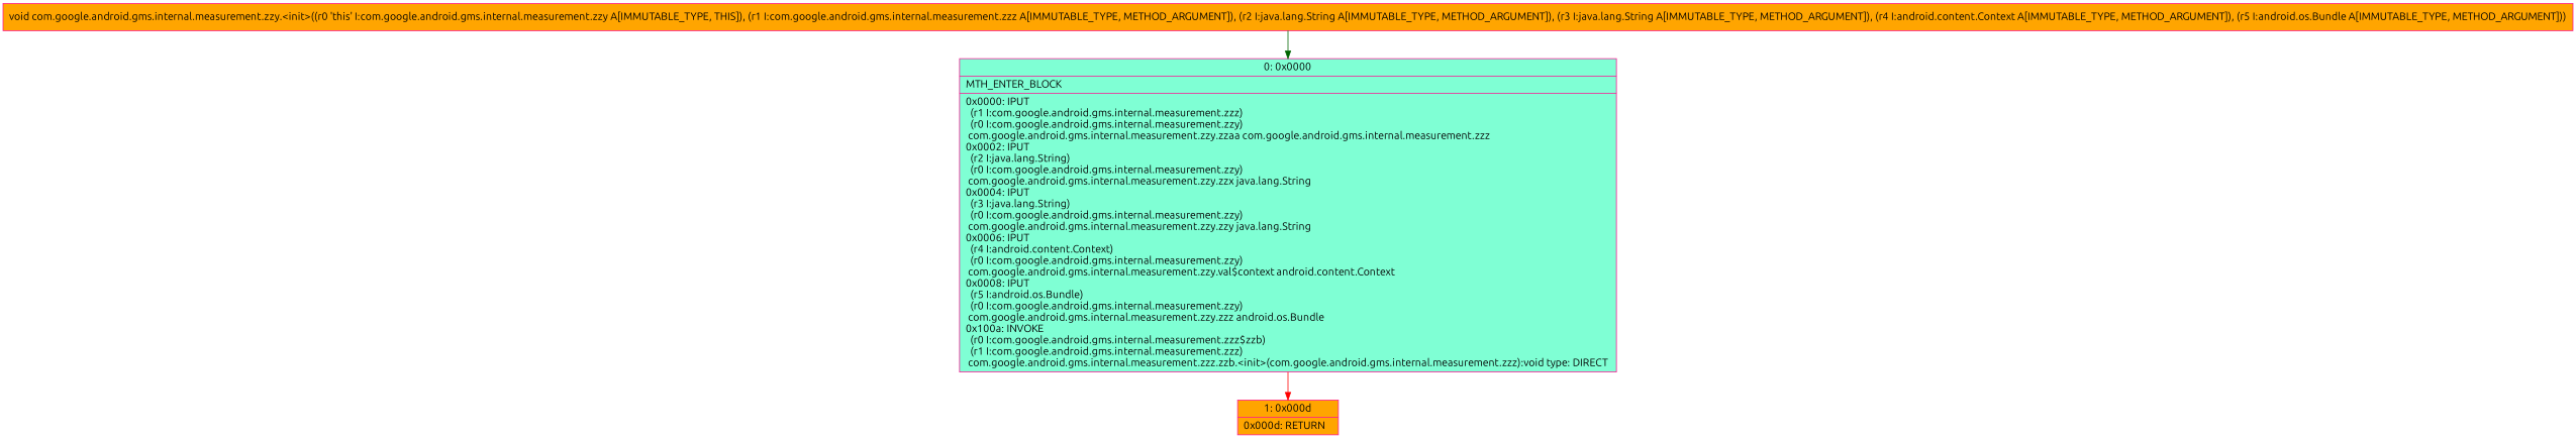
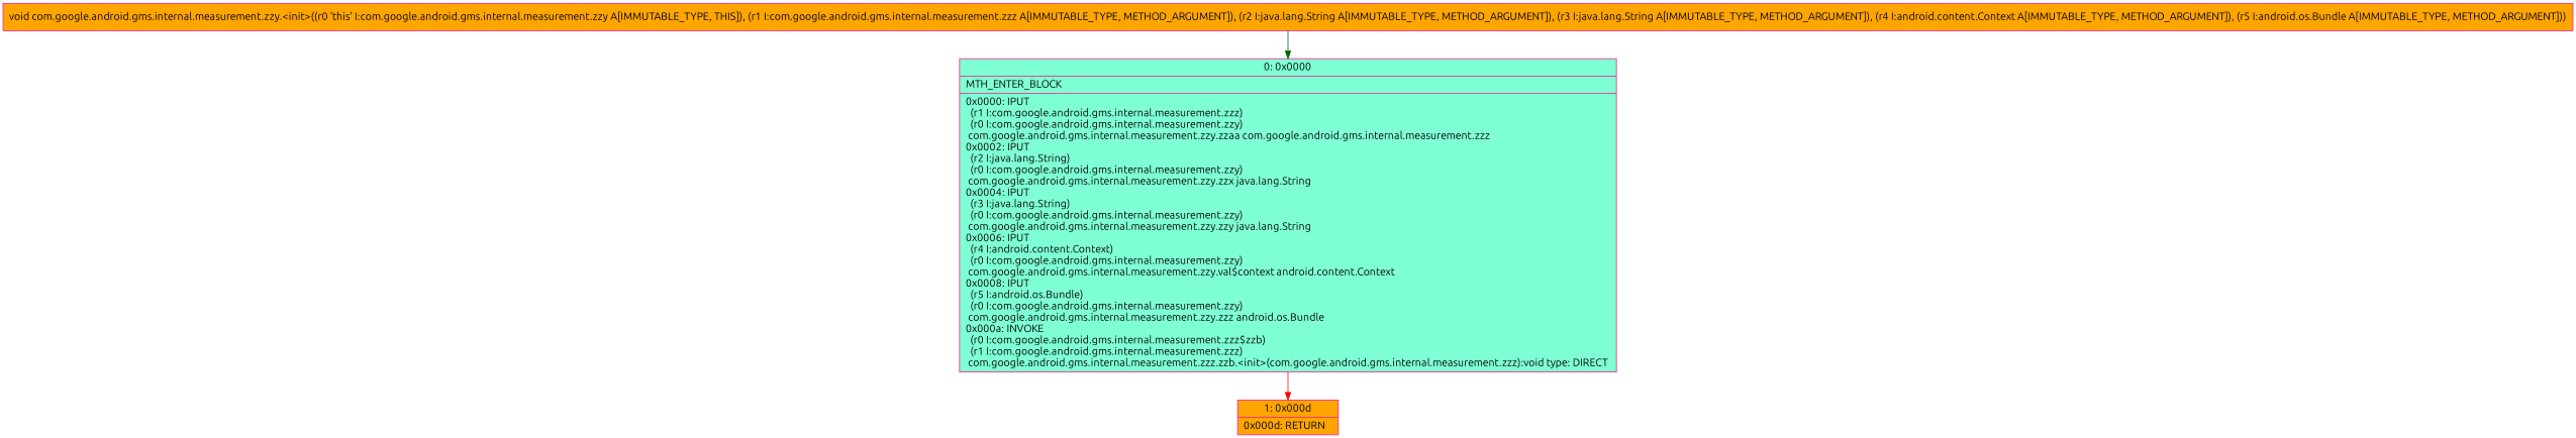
  digraph {
    fontname=Ubuntu
    node [shape=record style=filled fillcolor=orange color=deeppink fontname=Ubuntu]
    edge [fontname=Ubuntu]
-   n1 [label="{0\:\ 0x0000|MTH_ENTER_BLOCK\l|0x0000: IPUT  \l  (r1 I:com.google.android.gms.internal.measurement.zzz)\l  (r0 I:com.google.android.gms.internal.measurement.zzy)\l com.google.android.gms.internal.measurement.zzy.zzaa com.google.android.gms.internal.measurement.zzz \l0x0002: IPUT  \l  (r2 I:java.lang.String)\l  (r0 I:com.google.android.gms.internal.measurement.zzy)\l com.google.android.gms.internal.measurement.zzy.zzx java.lang.String \l0x0004: IPUT  \l  (r3 I:java.lang.String)\l  (r0 I:com.google.android.gms.internal.measurement.zzy)\l com.google.android.gms.internal.measurement.zzy.zzy java.lang.String \l0x0006: IPUT  \l  (r4 I:android.content.Context)\l  (r0 I:com.google.android.gms.internal.measurement.zzy)\l com.google.android.gms.internal.measurement.zzy.val$context android.content.Context \l0x0008: IPUT  \l  (r5 I:android.os.Bundle)\l  (r0 I:com.google.android.gms.internal.measurement.zzy)\l com.google.android.gms.internal.measurement.zzy.zzz android.os.Bundle \l0x100a: INVOKE  \l  (r0 I:com.google.android.gms.internal.measurement.zzz$zzb)\l  (r1 I:com.google.android.gms.internal.measurement.zzz)\l com.google.android.gms.internal.measurement.zzz.zzb.\<init\>(com.google.android.gms.internal.measurement.zzz):void type: DIRECT \l}" fillcolor=aquamarine]
+   n1 [label="{0\:\ 0x0000|MTH_ENTER_BLOCK\l|0x0000: IPUT  \l  (r1 I:com.google.android.gms.internal.measurement.zzz)\l  (r0 I:com.google.android.gms.internal.measurement.zzy)\l com.google.android.gms.internal.measurement.zzy.zzaa com.google.android.gms.internal.measurement.zzz \l0x0002: IPUT  \l  (r2 I:java.lang.String)\l  (r0 I:com.google.android.gms.internal.measurement.zzy)\l com.google.android.gms.internal.measurement.zzy.zzx java.lang.String \l0x0004: IPUT  \l  (r3 I:java.lang.String)\l  (r0 I:com.google.android.gms.internal.measurement.zzy)\l com.google.android.gms.internal.measurement.zzy.zzy java.lang.String \l0x0006: IPUT  \l  (r4 I:android.content.Context)\l  (r0 I:com.google.android.gms.internal.measurement.zzy)\l com.google.android.gms.internal.measurement.zzy.val$context android.content.Context \l0x0008: IPUT  \l  (r5 I:android.os.Bundle)\l  (r0 I:com.google.android.gms.internal.measurement.zzy)\l com.google.android.gms.internal.measurement.zzy.zzz android.os.Bundle \l0x000a: INVOKE  \l  (r0 I:com.google.android.gms.internal.measurement.zzz$zzb)\l  (r1 I:com.google.android.gms.internal.measurement.zzz)\l com.google.android.gms.internal.measurement.zzz.zzb.\<init\>(com.google.android.gms.internal.measurement.zzz):void type: DIRECT \l}" fillcolor=aquamarine]
    n2 [label="{1\:\ 0x000d|0x000d: RETURN   \l}"]
    n3 [label="{void com.google.android.gms.internal.measurement.zzy.\<init\>((r0 'this' I:com.google.android.gms.internal.measurement.zzy A[IMMUTABLE_TYPE, THIS]), (r1 I:com.google.android.gms.internal.measurement.zzz A[IMMUTABLE_TYPE, METHOD_ARGUMENT]), (r2 I:java.lang.String A[IMMUTABLE_TYPE, METHOD_ARGUMENT]), (r3 I:java.lang.String A[IMMUTABLE_TYPE, METHOD_ARGUMENT]), (r4 I:android.content.Context A[IMMUTABLE_TYPE, METHOD_ARGUMENT]), (r5 I:android.os.Bundle A[IMMUTABLE_TYPE, METHOD_ARGUMENT])) }"]
    n1 -> n2 [color=red]
    n3 -> n1 [color=darkgreen]
  }
